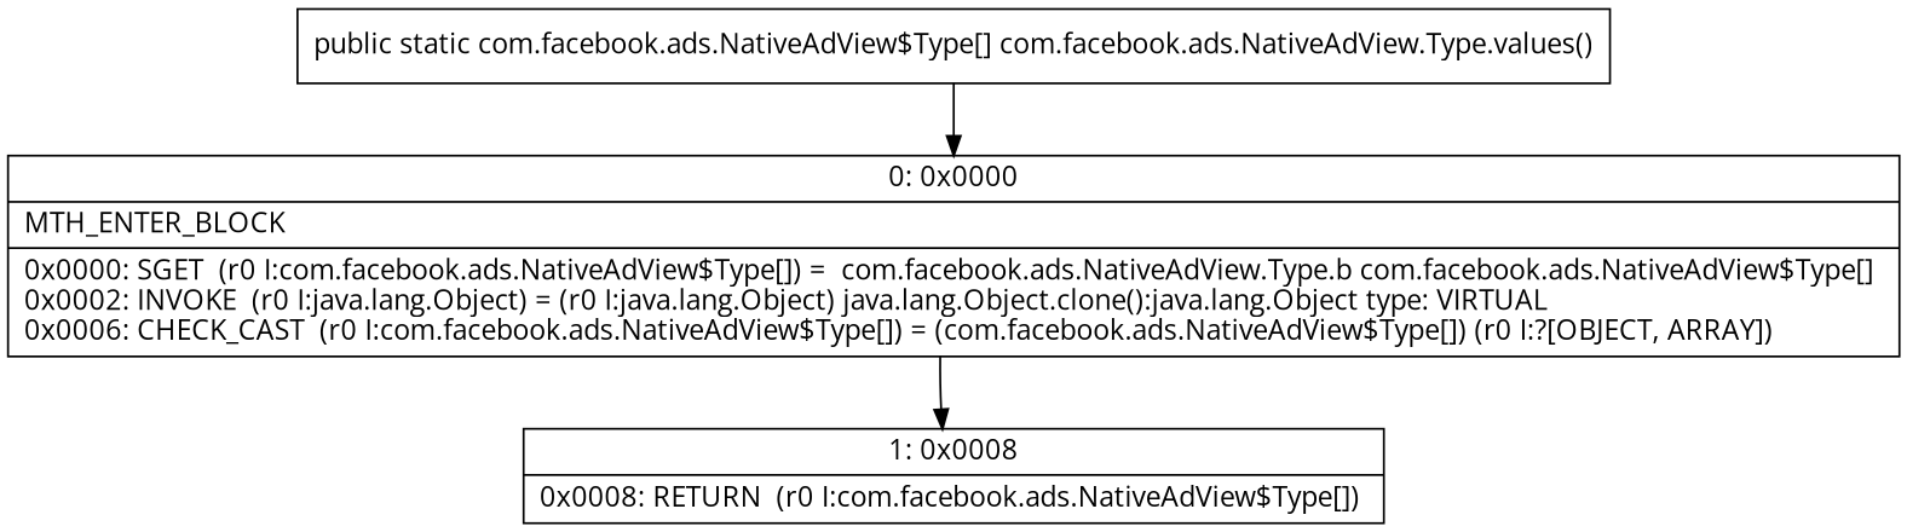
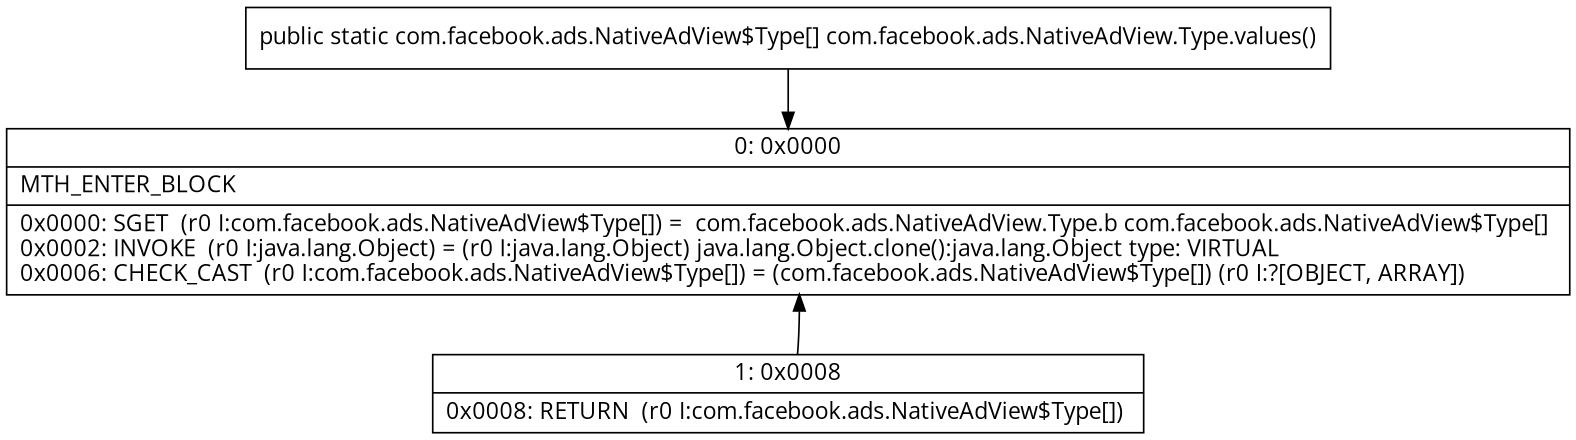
  digraph {
    fontname="Open Sans"
    node [shape=record fontname="Open Sans"]
    edge [fontname="Open Sans"]
    n1 [label="{0\:\ 0x0000|MTH_ENTER_BLOCK\l|0x0000: SGET  (r0 I:com.facebook.ads.NativeAdView$Type[]) =  com.facebook.ads.NativeAdView.Type.b com.facebook.ads.NativeAdView$Type[] \l0x0002: INVOKE  (r0 I:java.lang.Object) = (r0 I:java.lang.Object) java.lang.Object.clone():java.lang.Object type: VIRTUAL \l0x0006: CHECK_CAST  (r0 I:com.facebook.ads.NativeAdView$Type[]) = (com.facebook.ads.NativeAdView$Type[]) (r0 I:?[OBJECT, ARRAY]) \l}"]
    n2 [label="{1\:\ 0x0008|0x0008: RETURN  (r0 I:com.facebook.ads.NativeAdView$Type[]) \l}"]
    n3 [label="{public static com.facebook.ads.NativeAdView$Type[] com.facebook.ads.NativeAdView.Type.values() }"]
-   n1 -> n2
+   n2 -> n1
    n3 -> n1
  }
